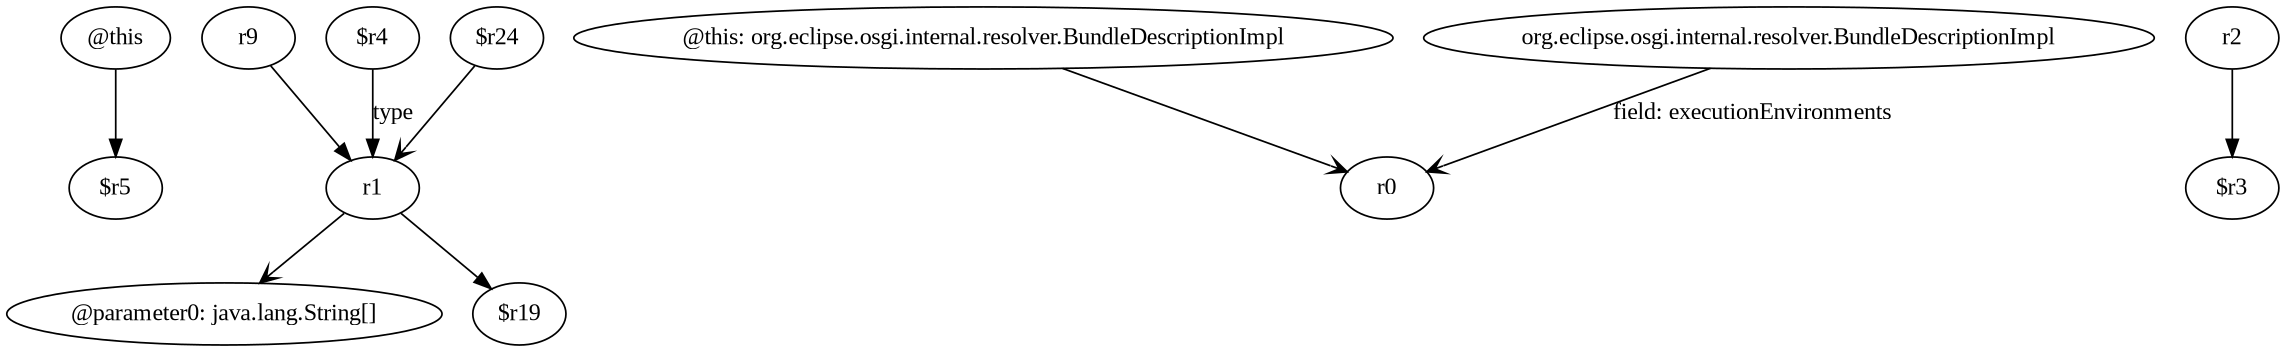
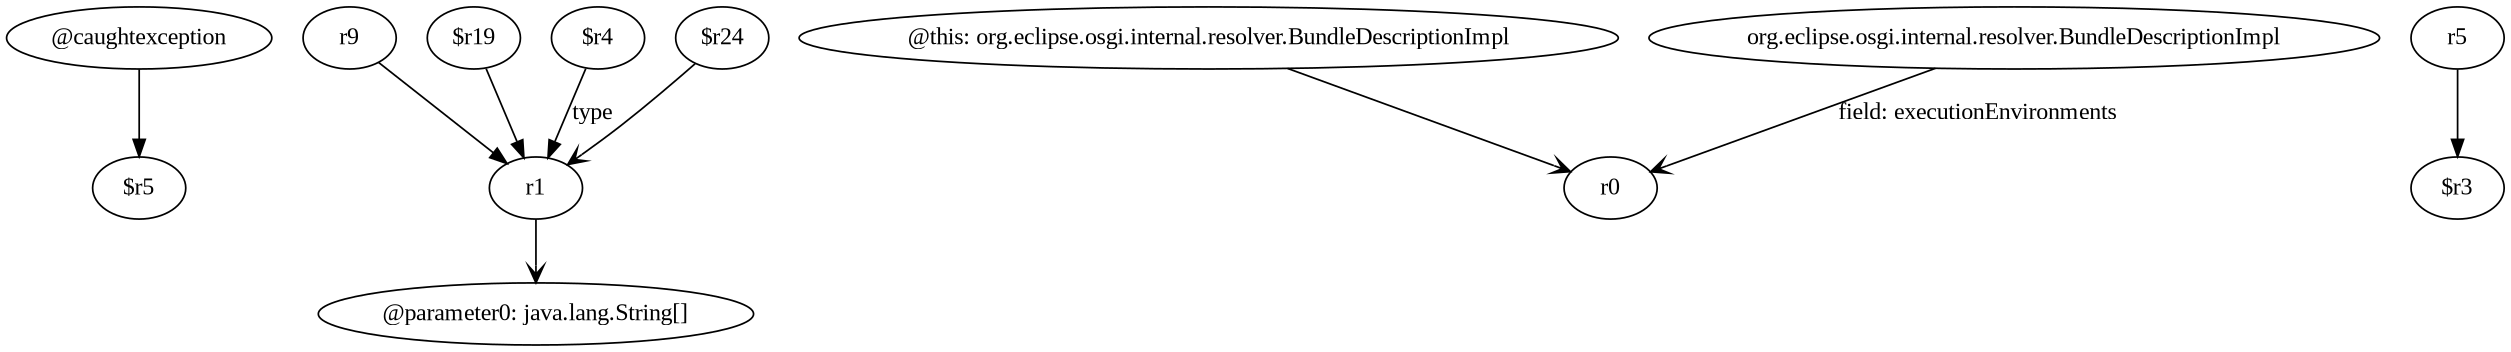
  digraph {
    fontname="Liberation Serif"
    node [fontname="Liberation Serif"]
    edge [arrowhead=normal fontname="Liberation Serif"]
-   n1 [label="@this"]
+   n1 [label="@caughtexception"]
    n2 [label="$r5"]
    n3 [label=r9]
    n4 [label=r1]
    n5 [label="@parameter0: java.lang.String[]"]
    n6 [label="$r19"]
    n7 [label="@this: org.eclipse.osgi.internal.resolver.BundleDescriptionImpl"]
    n8 [label=r0]
    n9 [label="$r4"]
    n10 [label="$r24"]
    n11 [label="$r3"]
-   n12 [label=r2]
+   n12 [label=r5]
    n13 [label="org.eclipse.osgi.internal.resolver.BundleDescriptionImpl"]
    n1 -> n2
    n3 -> n4
    n4 -> n5 [arrowhead=vee]
-   n4 -> n6
+   n6 -> n4
    n7 -> n8 [arrowhead=vee]
    n9 -> n4 [label=type]
    n10 -> n4 [arrowhead=vee]
    n12 -> n11
    n13 -> n8 [arrowhead=vee label="field: executionEnvironments"]
  }
